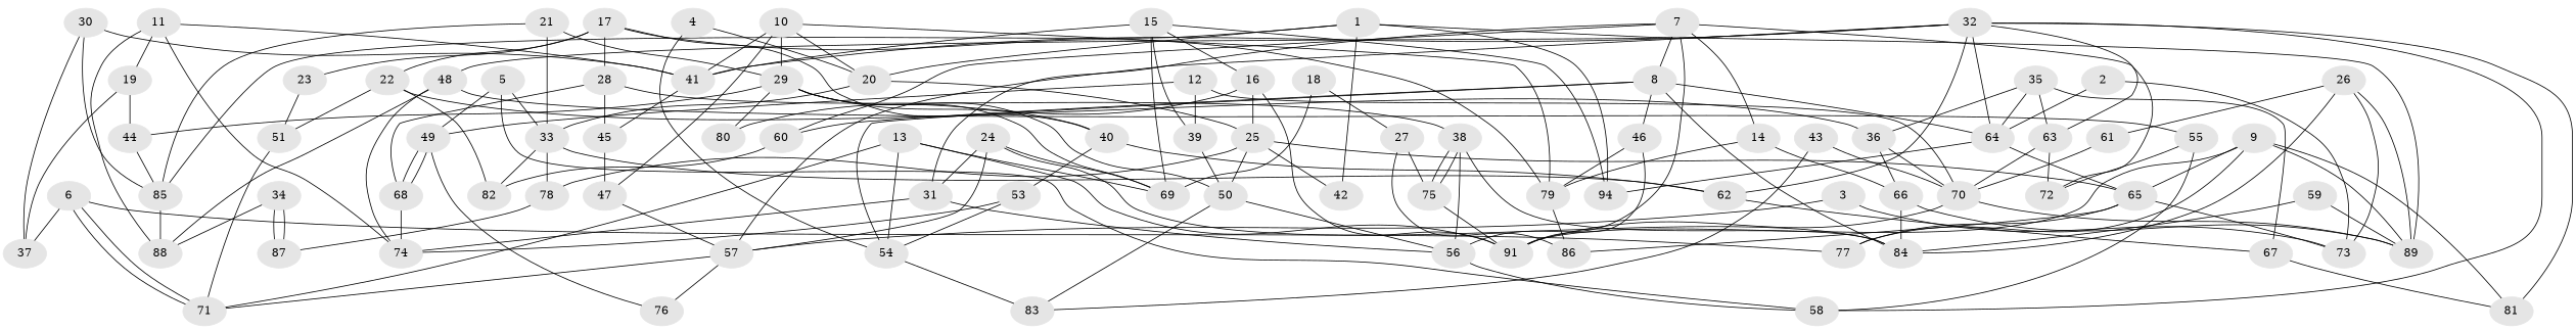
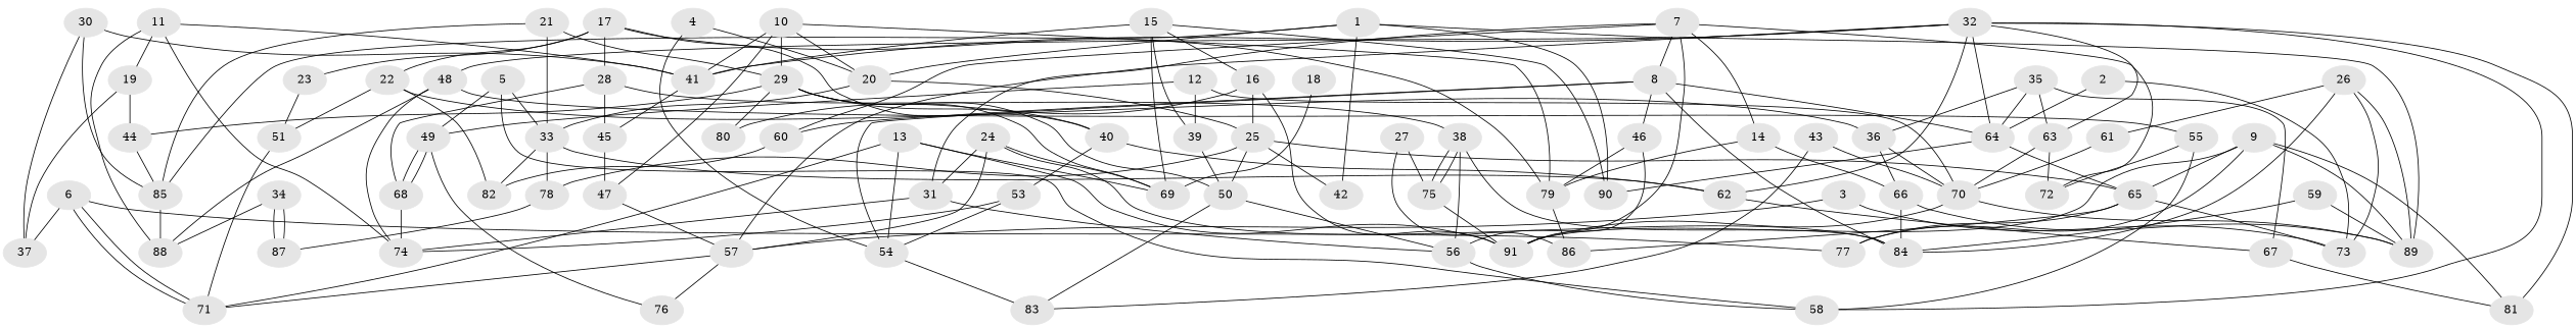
  graph {
    node [color=gray90 style=filled]
    1
    20
    42
    85
    89
-   90 [label=94]
+   90
    33
    25
    88
    2
    64
    73
    65
    3
    57
    71
    76
    4
    54
    83
    5
    49
    58
    82
    78
    62
    68
    6
    37
    77
    7
    8
    14
    31
    56
    60
    72
    46
    84
    79
    66
    74
    91
    9
    81
    86
    10
    29
    41
    47
    69
    80
    40
    44
    50
    45
    11
    19
    12
    39
    70
    13
    15
    16
    17
    22
    23
    28
    36
    51
    38
    53
    18
    27
    75
    21
    24
    87
    26
    61
    30
    32
    48
    63
    55
    67
    34
    35
    43
    59
    1 -- 20
    1 -- 42
    1 -- 85
    1 -- 89
    1 -- 90
    20 -- 33
    20 -- 25
    85 -- 88
    33 -- 82
    33 -- 78
    33 -- 62
    25 -- 42
    25 -- 65
    25 -- 78
    25 -- 50
    2 -- 64
    2 -- 73
    64 -- 90
    64 -- 65
    65 -- 73
    65 -- 77
    65 -- 86
    3 -- 73
    3 -- 57
    57 -- 71
    57 -- 76
    4 -- 20
    4 -- 54
    54 -- 83
    5 -- 33
    5 -- 49
    5 -- 58
    49 -- 76
    49 -- 68
    49 -- 68
    78 -- 87
    62 -- 67
    68 -- 74
    6 -- 71
    6 -- 71
    6 -- 37
    6 -- 77
    7 -- 8
    7 -- 14
    7 -- 31
    7 -- 56
    7 -- 60
    7 -- 72
    8 -- 64
    8 -- 54
    8 -- 60
    8 -- 46
    8 -- 84
    14 -- 79
    14 -- 66
    31 -- 56
    31 -- 74
    56 -- 58
    60 -- 82
    46 -- 79
    46 -- 91
    79 -- 86
    66 -- 89
    66 -- 84
    9 -- 89
    9 -- 65
    9 -- 77
    9 -- 91
    9 -- 81
    10 -- 20
    10 -- 79
    10 -- 29
    10 -- 41
    10 -- 47
    29 -- 69
    29 -- 80
    29 -- 40
    29 -- 44
    29 -- 50
    41 -- 45
    47 -- 57
    40 -- 62
    40 -- 53
    44 -- 85
    50 -- 83
    50 -- 56
    45 -- 47
    11 -- 88
    11 -- 74
    11 -- 41
    11 -- 19
    19 -- 37
    19 -- 44
    12 -- 49
    12 -- 39
    12 -- 70
    39 -- 50
    70 -- 89
    70 -- 91
    13 -- 71
    13 -- 54
    13 -- 91
    13 -- 69
    15 -- 90
    15 -- 41
    15 -- 69
    15 -- 39
    15 -- 16
    16 -- 25
    16 -- 91
    16 -- 80
    17 -- 79
    17 -- 40
    17 -- 22
    17 -- 23
    17 -- 28
    22 -- 82
    22 -- 36
    22 -- 51
    23 -- 51
    28 -- 68
    28 -- 45
    28 -- 38
    36 -- 66
    36 -- 70
    51 -- 71
    38 -- 56
    38 -- 84
    38 -- 75
    38 -- 75
    53 -- 54
    53 -- 74
    18 -- 69
-   18 -- 27
    27 -- 86
    27 -- 75
    75 -- 91
    21 -- 85
    21 -- 33
    21 -- 29
    24 -- 57
    24 -- 31
    24 -- 84
    24 -- 69
    26 -- 89
    26 -- 73
    26 -- 84
    26 -- 61
    61 -- 70
    30 -- 85
    30 -- 37
    30 -- 41
    32 -- 64
    32 -- 57
    32 -- 58
    32 -- 62
    32 -- 81
    32 -- 41
    32 -- 48
    32 -- 63
    48 -- 88
    48 -- 74
    48 -- 55
    63 -- 72
    63 -- 70
    55 -- 58
    55 -- 72
    67 -- 81
    34 -- 88
    34 -- 87
    34 -- 87
    35 -- 64
    35 -- 36
    35 -- 63
    35 -- 67
    43 -- 83
    43 -- 70
    59 -- 89
    59 -- 84
  }
